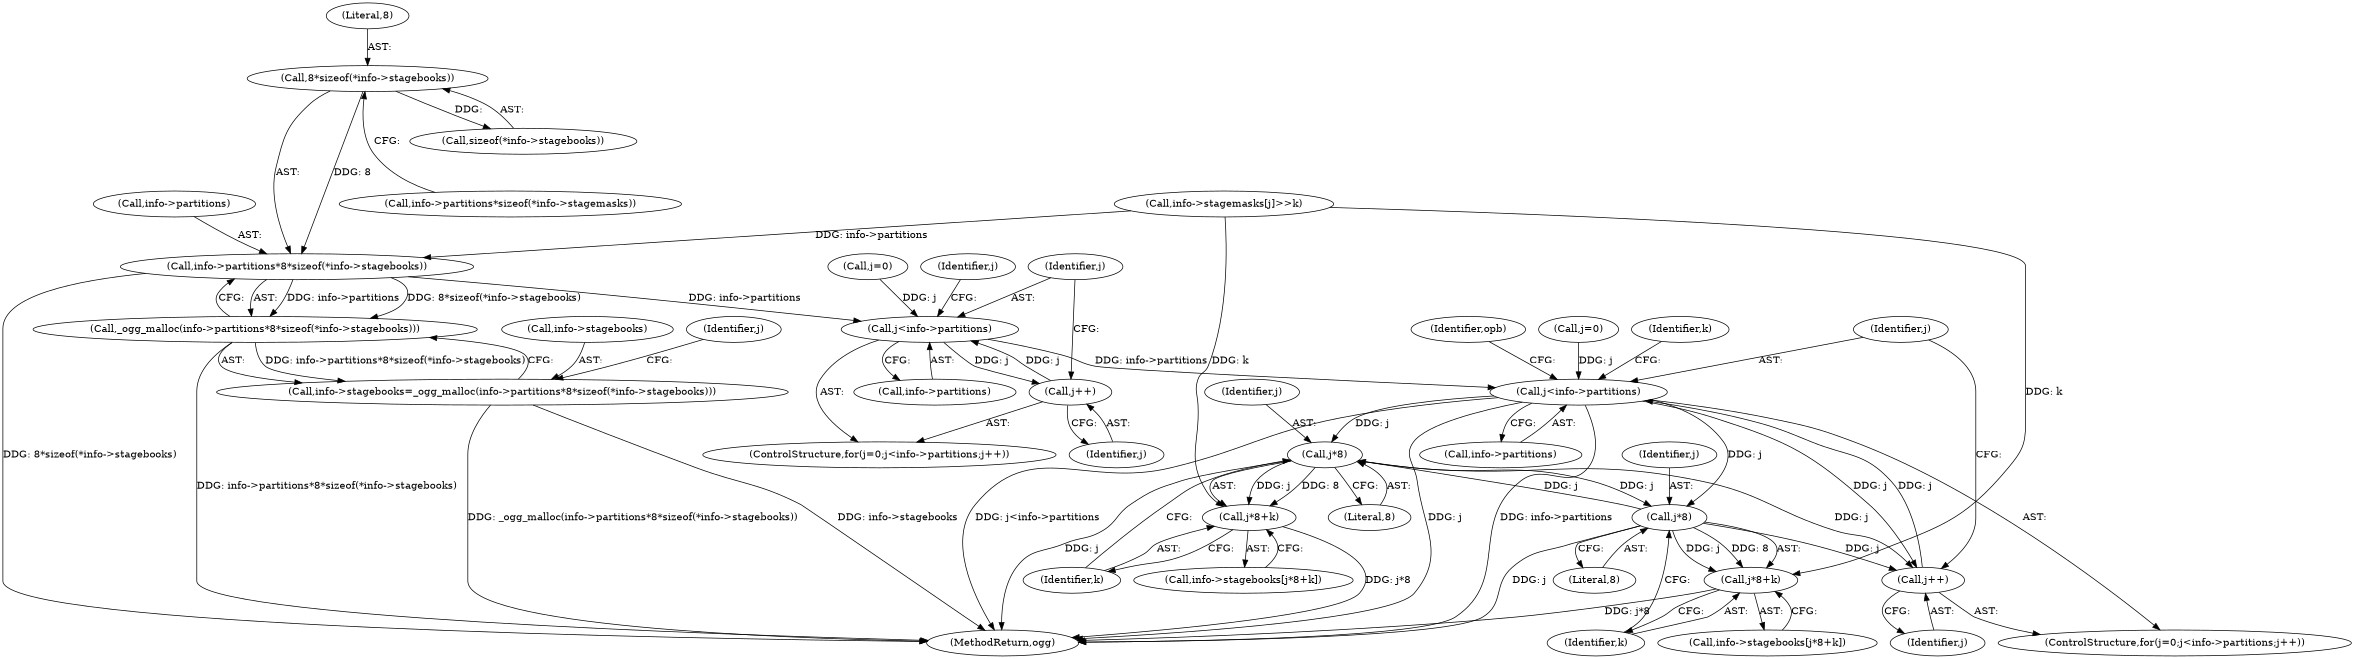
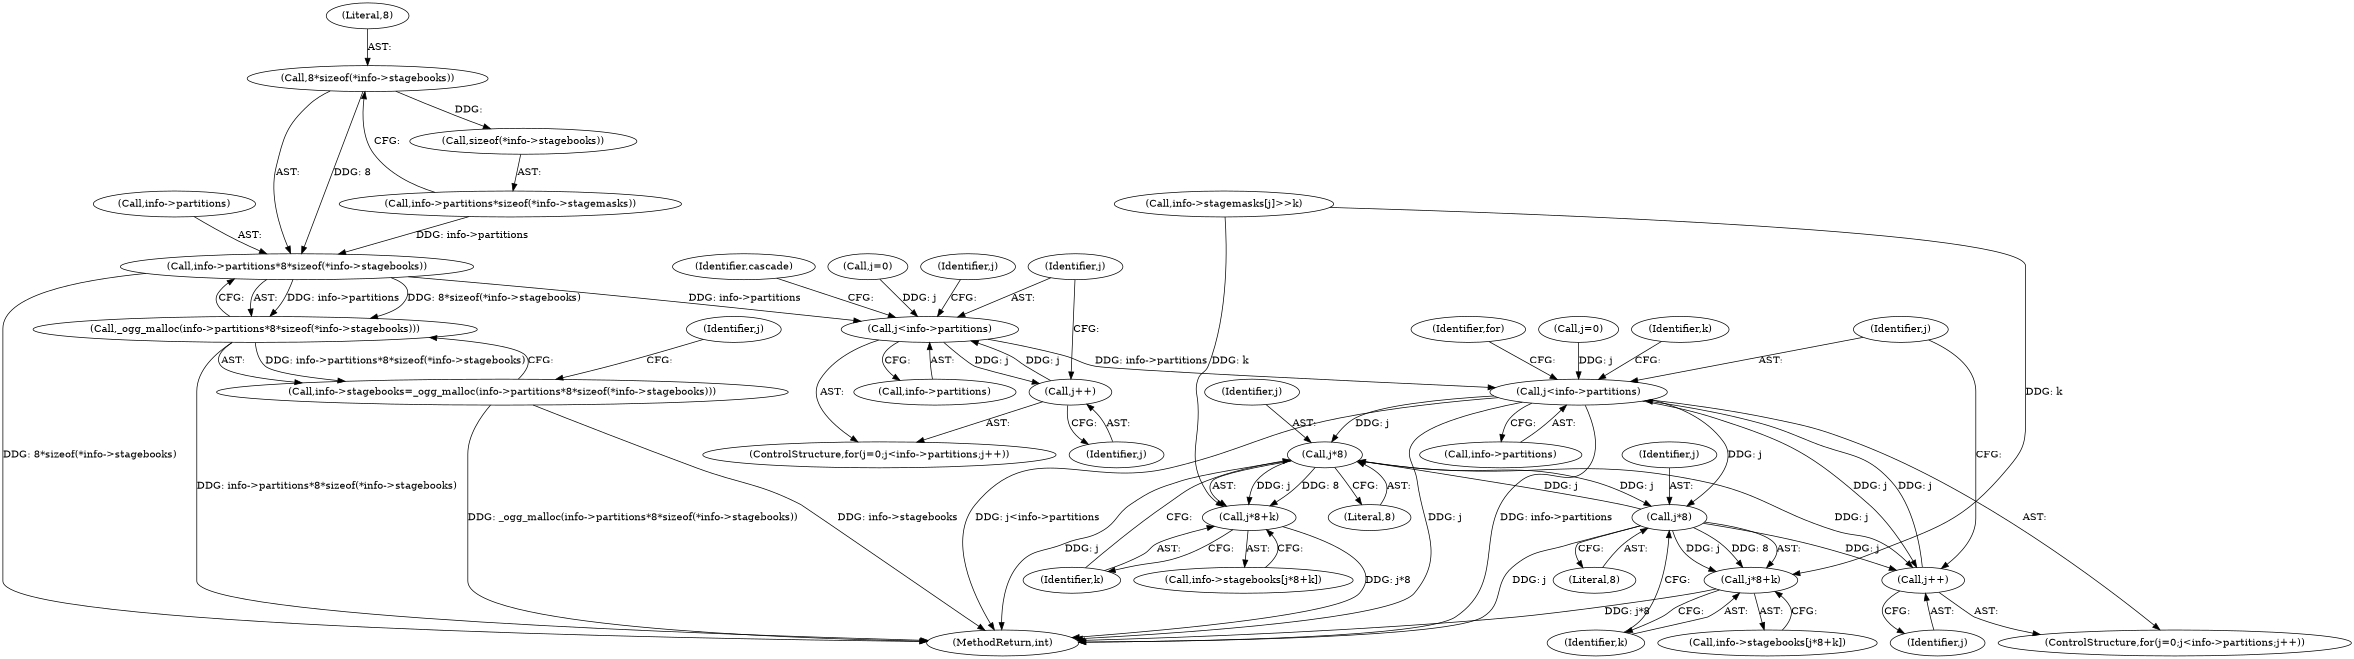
  digraph {
    n1 [label="(Call,8*sizeof(*info->stagebooks))"]
    n2 [label="(Call,info->partitions*8*sizeof(*info->stagebooks))"]
    n3 [label="(Call,sizeof(*info->stagebooks))"]
    n4 [label="(Call,_ogg_malloc(info->partitions*8*sizeof(*info->stagebooks)))"]
    n5 [label="(Call,j<info->partitions)"]
-   n6 [label="(MethodReturn,ogg)"]
+   n6 [label="(MethodReturn,int)"]
    n7 [label="(Call,info->stagebooks=_ogg_malloc(info->partitions*8*sizeof(*info->stagebooks)))"]
    n8 [label="(Call,j++)"]
    n9 [label="(Call,j<info->partitions)"]
    n10 [label="(ControlStructure,for(j=0;j<info->partitions;j++))"]
    n11 [label="(Call,info->partitions)"]
    n12 [label="(Identifier,j)"]
    n13 [label="(Call,j++)"]
    n14 [label="(Call,j*8)"]
    n15 [label="(Call,j*8)"]
    n16 [label="(Call,info->partitions)"]
    n17 [label="(ControlStructure,for(j=0;j<info->partitions;j++))"]
    n18 [label="(Identifier,j)"]
    n19 [label="(Call,j*8+k)"]
    n20 [label="(Literal,8)"]
    n21 [label="(Call,j*8+k)"]
    n22 [label="(Literal,8)"]
    n23 [label="(Call,info->stagebooks[j*8+k])"]
    n24 [label="(Identifier,k)"]
    n25 [label="(Identifier,k)"]
    n26 [label="(Call,info->stagebooks[j*8+k])"]
    n27 [label="(Call,info->stagemasks[j]>>k)"]
-   n28 [label="(Call,info->stagebooks)"]
    n29 [label="(Identifier,j)"]
    n30 [label="(Identifier,j)"]
    n31 [label="(Identifier,j)"]
    n32 [label="(Call,info->partitions*sizeof(*info->stagemasks))"]
    n33 [label="(Call,j=0)"]
    n34 [label="(Identifier,j)"]
    n35 [label="(Identifier,k)"]
+   n36 [label="(Identifier,cascade)"]
    n37 [label="(Identifier,j)"]
    n38 [label="(Call,info->partitions)"]
    n39 [label="(Literal,8)"]
    n40 [label="(Call,j=0)"]
-   n41 [label="(Identifier,opb)"]
+   n41 [label="(Identifier,for)"]
    n42 [label="(Identifier,j)"]
    n1 -> n2 [label="AST: "]
    n1 -> n2 [label="DDG: 8"]
    n1 -> n3 [label="DDG: "]
    n2 -> n4 [label="AST: "]
    n2 -> n4 [label="DDG: info->partitions"]
    n2 -> n4 [label="DDG: 8*sizeof(*info->stagebooks)"]
    n2 -> n5 [label="DDG: info->partitions"]
    n2 -> n6 [label="DDG: 8*sizeof(*info->stagebooks)"]
-   n3 -> n1 [label="AST: "]
+   n3 -> n32 [label="AST: "]
    n4 -> n2 [label="CFG: "]
    n4 -> n6 [label="DDG: info->partitions*8*sizeof(*info->stagebooks)"]
    n4 -> n7 [label="AST: "]
    n4 -> n7 [label="DDG: info->partitions*8*sizeof(*info->stagebooks)"]
    n5 -> n8 [label="DDG: j"]
    n5 -> n9 [label="DDG: info->partitions"]
    n5 -> n10 [label="AST: "]
    n5 -> n11 [label="CFG: "]
    n7 -> n4 [label="CFG: "]
    n7 -> n6 [label="DDG: info->stagebooks"]
    n7 -> n6 [label="DDG: _ogg_malloc(info->partitions*8*sizeof(*info->stagebooks))"]
    n8 -> n5 [label="DDG: j"]
    n8 -> n10 [label="AST: "]
    n8 -> n12 [label="CFG: "]
    n9 -> n6 [label="DDG: info->partitions"]
    n9 -> n6 [label="DDG: j<info->partitions"]
    n9 -> n6 [label="DDG: j"]
    n9 -> n13 [label="DDG: j"]
    n9 -> n14 [label="DDG: j"]
    n9 -> n15 [label="DDG: j"]
    n9 -> n16 [label="CFG: "]
    n9 -> n17 [label="AST: "]
    n11 -> n5 [label="AST: "]
    n12 -> n8 [label="AST: "]
    n13 -> n9 [label="DDG: j"]
    n13 -> n17 [label="AST: "]
    n13 -> n18 [label="CFG: "]
    n14 -> n6 [label="DDG: j"]
    n14 -> n13 [label="DDG: j"]
    n14 -> n15 [label="DDG: j"]
    n14 -> n19 [label="AST: "]
    n14 -> n19 [label="DDG: j"]
    n14 -> n19 [label="DDG: 8"]
    n14 -> n20 [label="CFG: "]
    n15 -> n6 [label="DDG: j"]
    n15 -> n13 [label="DDG: j"]
    n15 -> n14 [label="DDG: j"]
    n15 -> n21 [label="AST: "]
    n15 -> n21 [label="DDG: j"]
    n15 -> n21 [label="DDG: 8"]
    n15 -> n22 [label="CFG: "]
    n16 -> n9 [label="AST: "]
    n18 -> n13 [label="AST: "]
    n19 -> n6 [label="DDG: j*8"]
    n19 -> n23 [label="AST: "]
    n19 -> n24 [label="CFG: "]
    n20 -> n14 [label="AST: "]
    n21 -> n6 [label="DDG: j*8"]
    n21 -> n25 [label="CFG: "]
    n21 -> n26 [label="AST: "]
    n22 -> n15 [label="AST: "]
    n23 -> n19 [label="CFG: "]
    n24 -> n14 [label="CFG: "]
    n24 -> n19 [label="AST: "]
    n25 -> n15 [label="CFG: "]
    n25 -> n21 [label="AST: "]
    n26 -> n21 [label="CFG: "]
    n27 -> n19 [label="DDG: k"]
    n27 -> n21 [label="DDG: k"]
-   n28 -> n7 [label="AST: "]
    n29 -> n5 [label="AST: "]
    n29 -> n8 [label="CFG: "]
    n30 -> n7 [label="CFG: "]
    n31 -> n14 [label="AST: "]
    n32 -> n1 [label="CFG: "]
-   n27 -> n2 [label="DDG: info->partitions"]
+   n32 -> n2 [label="DDG: info->partitions"]
    n33 -> n9 [label="DDG: j"]
    n34 -> n5 [label="CFG: "]
    n35 -> n9 [label="CFG: "]
+   n36 -> n5 [label="CFG: "]
    n37 -> n9 [label="AST: "]
    n37 -> n13 [label="CFG: "]
    n38 -> n2 [label="AST: "]
    n39 -> n1 [label="AST: "]
    n40 -> n5 [label="DDG: j"]
    n41 -> n9 [label="CFG: "]
    n42 -> n15 [label="AST: "]
  }
